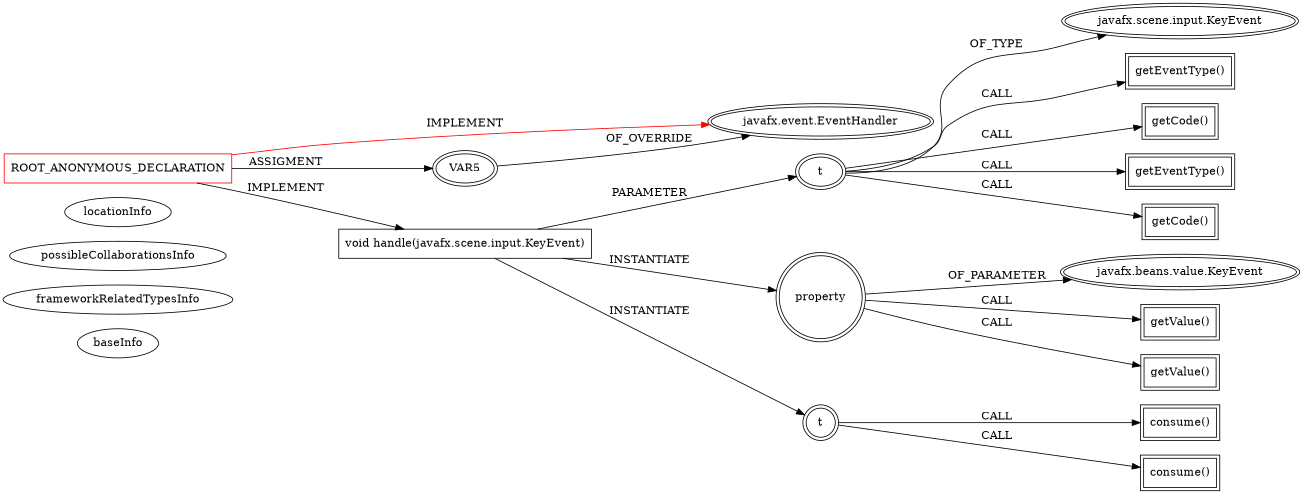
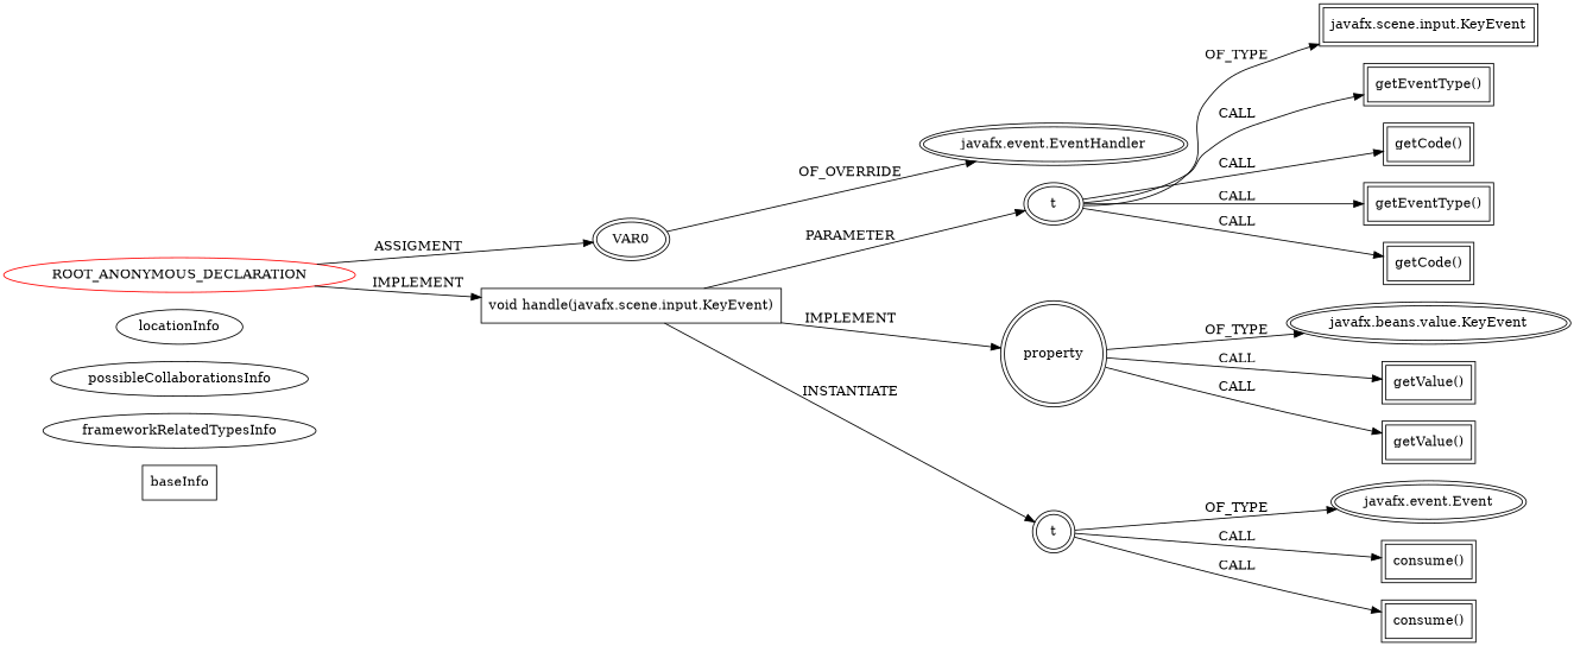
  digraph {
    rankdir=LR
    node [isFrameworkType=true vertexType=INSIDE_CALL peripheries=2]
-   baseInfo [category=extension_graph graphId=3398 isAnonymous=true possibleRelation=false isFrameworkType="" vertexType="" peripheries=""]
+   baseInfo [category=extension_graph graphId=3398 isAnonymous=true possibleRelation=false shape=box isFrameworkType="" vertexType="" peripheries=""]
    frameworkRelatedTypesInfo [0="javafx.event.EventHandler" isFrameworkType="" vertexType="" peripheries=""]
    possibleCollaborationsInfo [isFrameworkType="" vertexType="" peripheries=""]
    locationInfo [contextSignature="void DragSupport(javafx.scene.Scene,javafx.scene.input.KeyCode,javafx.scene.input.MouseButton,javafx.geometry.Orientation,javafx.beans.property.Property,double)" filePath="/jperedadnr-RiggedHand/RiggedHand-master/src/utils/DragSupport.java" graphId=3398 projectName="jperedadnr-RiggedHand" isFrameworkType="" vertexType="" peripheries=""]
-   n5 [color=red isFrameworkType=false label=ROOT_ANONYMOUS_DECLARATION vertexType=ROOT_ANONYMOUS_DECLARATION shape=box peripheries=""]
+   n5 [color=red isFrameworkType=false label=ROOT_ANONYMOUS_DECLARATION vertexType=ROOT_ANONYMOUS_DECLARATION peripheries=""]
    n6 [label="javafx.event.EventHandler" vertexType=FRAMEWORK_INTERFACE_TYPE]
-   n7 [label=VAR5 vertexType=OUTSIDE_VARIABLE_EXPRESION]
+   n7 [label=VAR0 vertexType=OUTSIDE_VARIABLE_EXPRESION]
    n8 [isFrameworkType=false label="void handle(javafx.scene.input.KeyEvent)" shape=box vertexType=OVERRIDING_METHOD_DECLARATION peripheries=""]
    n9 [label=t vertexType=PARAMETER_DECLARATION]
    n10 [label=property shape=circle vertexType=VARIABLE_EXPRESION]
    n11 [label=t shape=circle vertexType=VARIABLE_EXPRESION]
-   n12 [label="javafx.scene.input.KeyEvent" vertexType=FRAMEWORK_CLASS_TYPE]
+   n12 [label="javafx.scene.input.KeyEvent" vertexType=FRAMEWORK_CLASS_TYPE shape=box]
    n13 [label="getEventType()" shape=box]
    n14 [label="getCode()" shape=box]
    n15 [label="getEventType()" shape=box]
    n16 [label="getCode()" shape=box]
    n17 [label="javafx.beans.value.KeyEvent" vertexType=FRAMEWORK_INTERFACE_TYPE]
    n18 [label="getValue()" shape=box]
    n19 [label="getValue()" shape=box]
+   n20 [label="javafx.event.Event" vertexType=FRAMEWORK_CLASS_TYPE]
    n21 [label="consume()" shape=box]
    n22 [label="consume()" shape=box]
-   n5 -> n6 [color=red label=IMPLEMENT]
    n5 -> n7 [label=ASSIGMENT]
    n5 -> n8 [label=IMPLEMENT]
    n7 -> n6 [label=OF_OVERRIDE]
    n8 -> n9 [label=PARAMETER]
-   n8 -> n10 [label=INSTANTIATE]
+   n8 -> n10 [label=IMPLEMENT]
    n8 -> n11 [label=INSTANTIATE]
    n9 -> n12 [label=OF_TYPE]
    n9 -> n13 [label=CALL]
    n9 -> n14 [label=CALL]
    n9 -> n15 [label=CALL]
    n9 -> n16 [label=CALL]
-   n10 -> n17 [label=OF_PARAMETER]
+   n10 -> n17 [label=OF_TYPE]
    n10 -> n18 [label=CALL]
    n10 -> n19 [label=CALL]
+   n11 -> n20 [label=OF_TYPE]
    n11 -> n21 [label=CALL]
    n11 -> n22 [label=CALL]
  }
